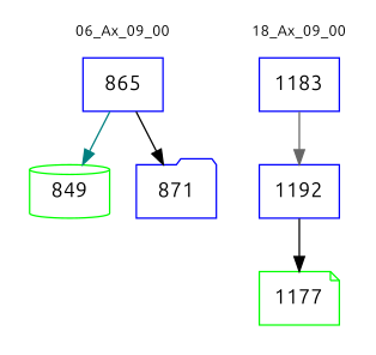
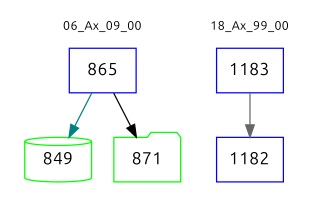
  digraph {
    fontname=Ubuntu
    node [color=blue fontname=Ubuntu shape=box]
    edge [color=black fontname=Ubuntu]
    n1 [label=865]
    n2 [color=green label=849 shape=cylinder]
-   n3 [label=871 shape=folder]
-   n4 [label=1192]
-   n5 [color=green label=1177 shape=note]
+   n3 [color=green label=871 shape=folder]
+   n4 [label=1182]
    n6 [label=1183]
    subgraph cluster_1 {
      color=white
      fontsize=10
      label="06_Ax_09_00"
      n1
      n2
      n3
    }
    subgraph cluster_2 {
      color=white
      fontsize=10
-     label="18_Ax_09_00"
+     label="18_Ax_99_00"
      n4
-     n5
      n6
    }
    n1 -> n2 [color=teal]
    n1 -> n3
-   n4 -> n5
    n6 -> n4 [color=gray40]
  }
